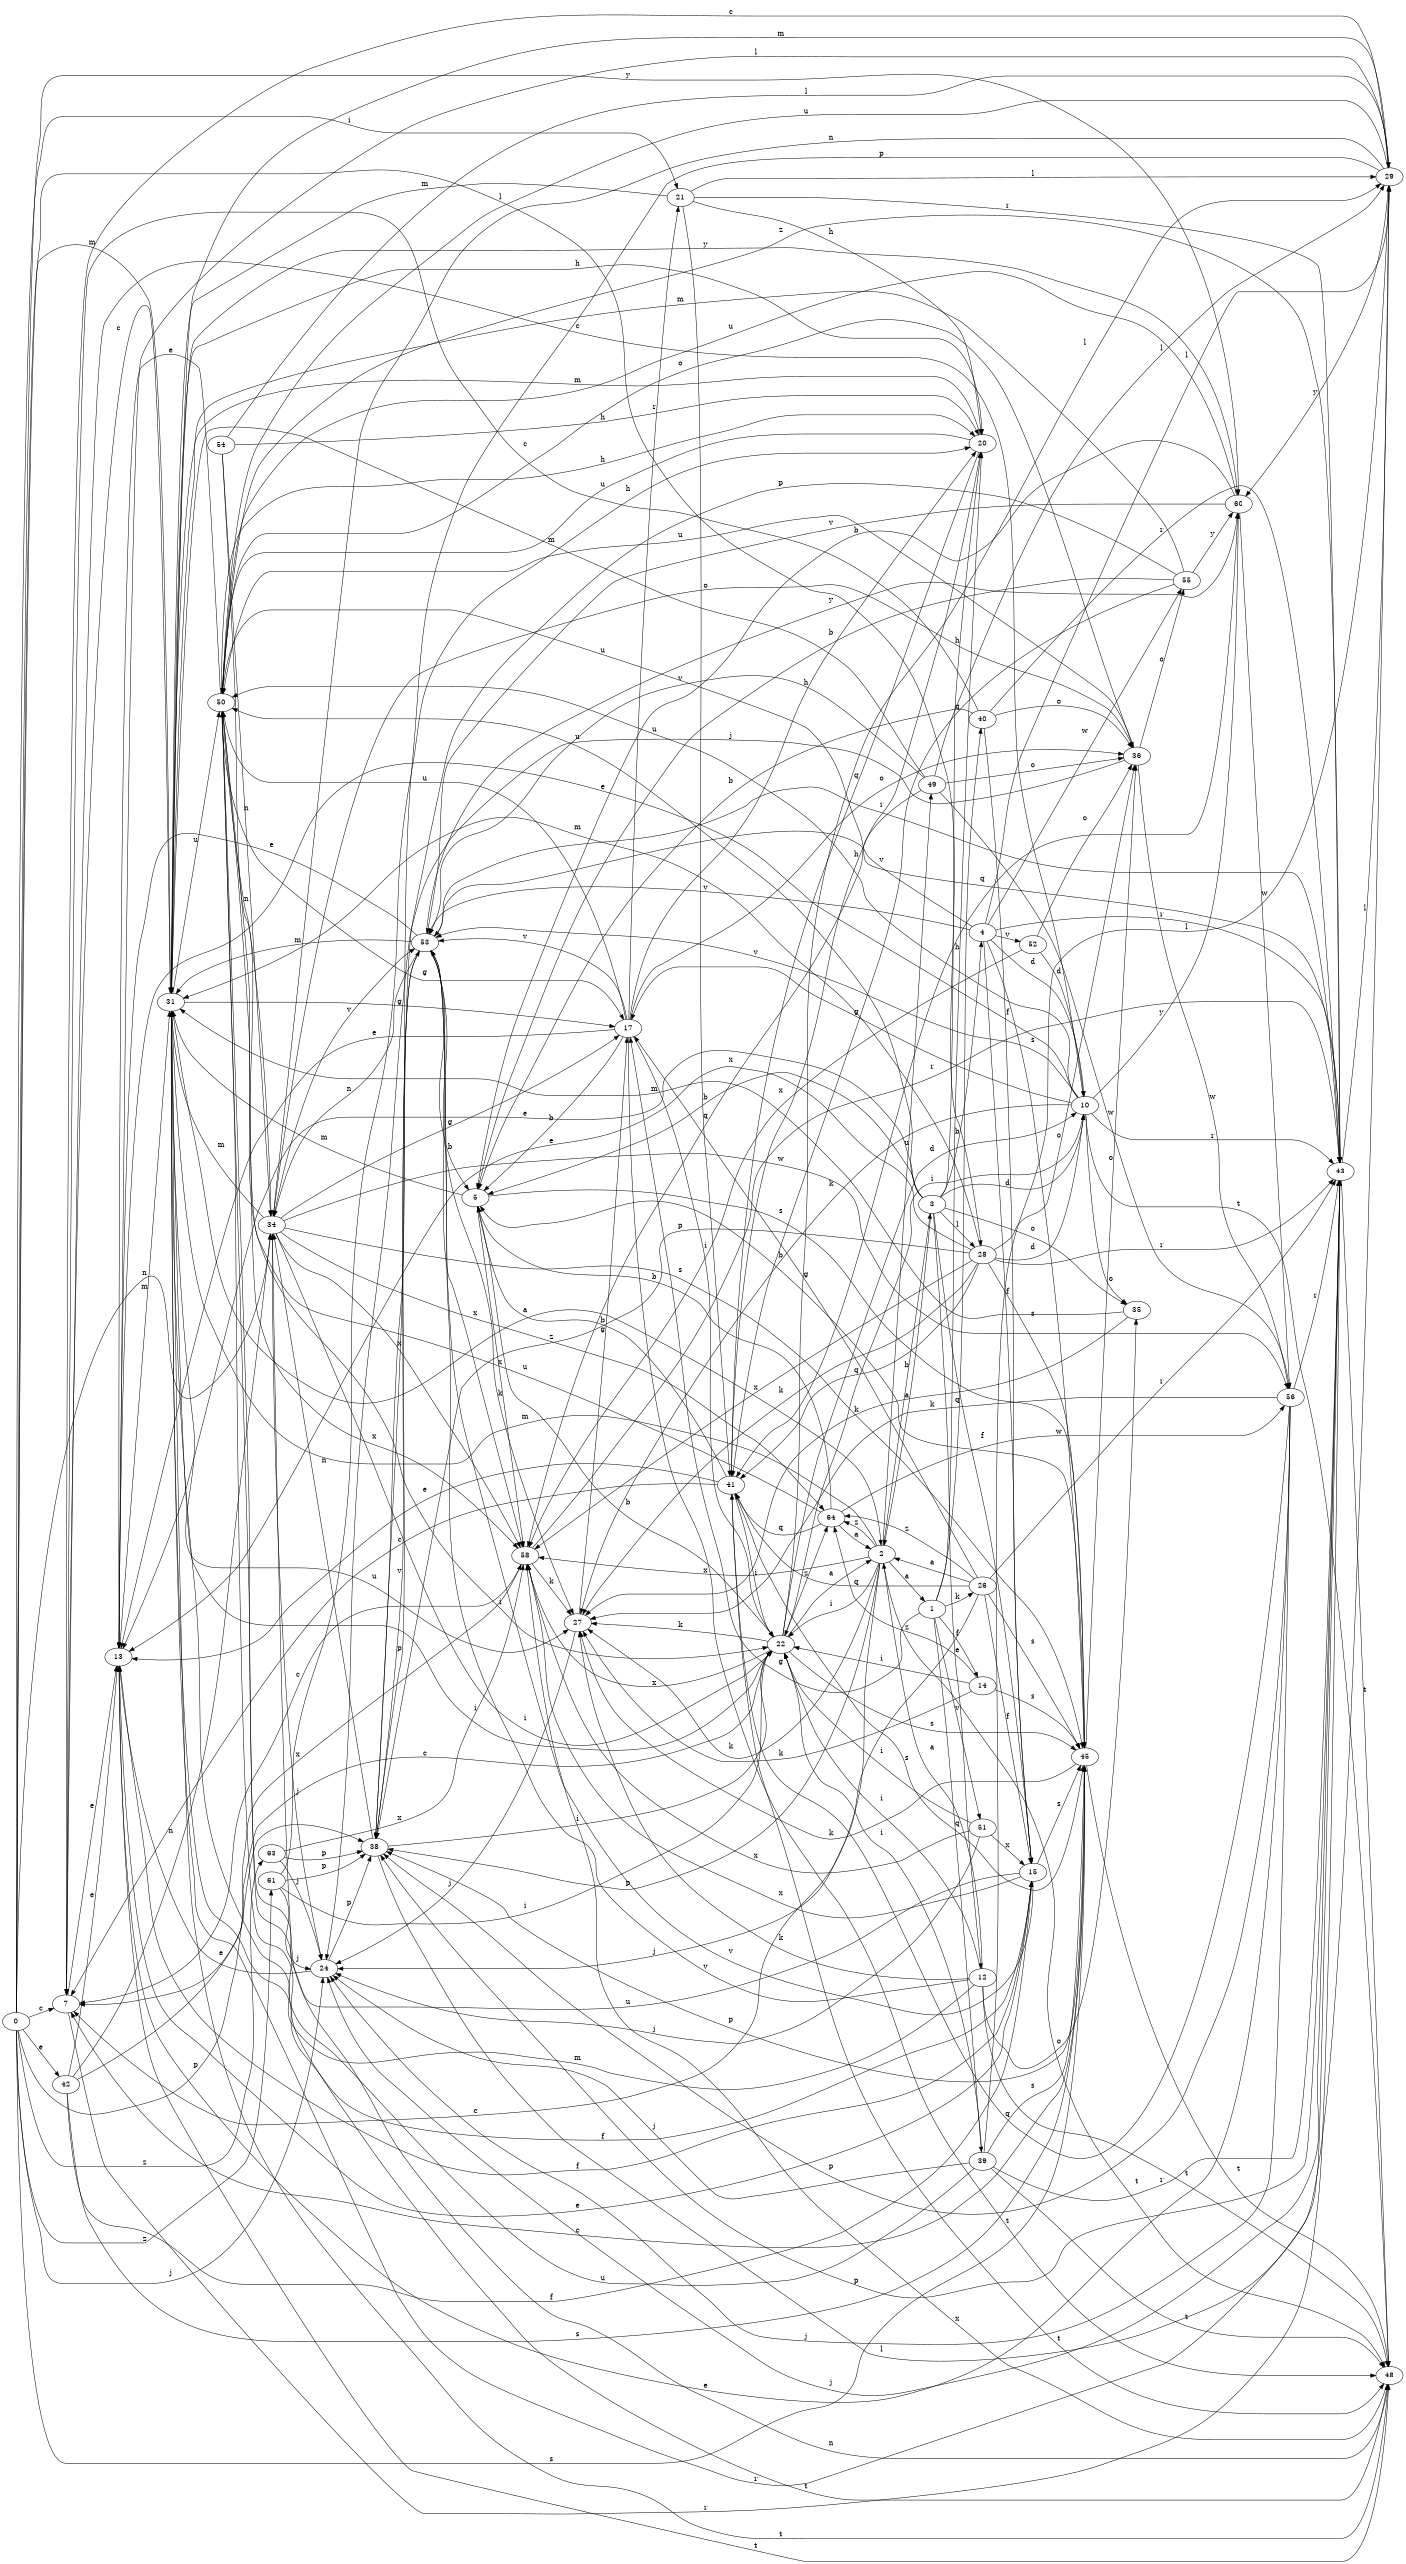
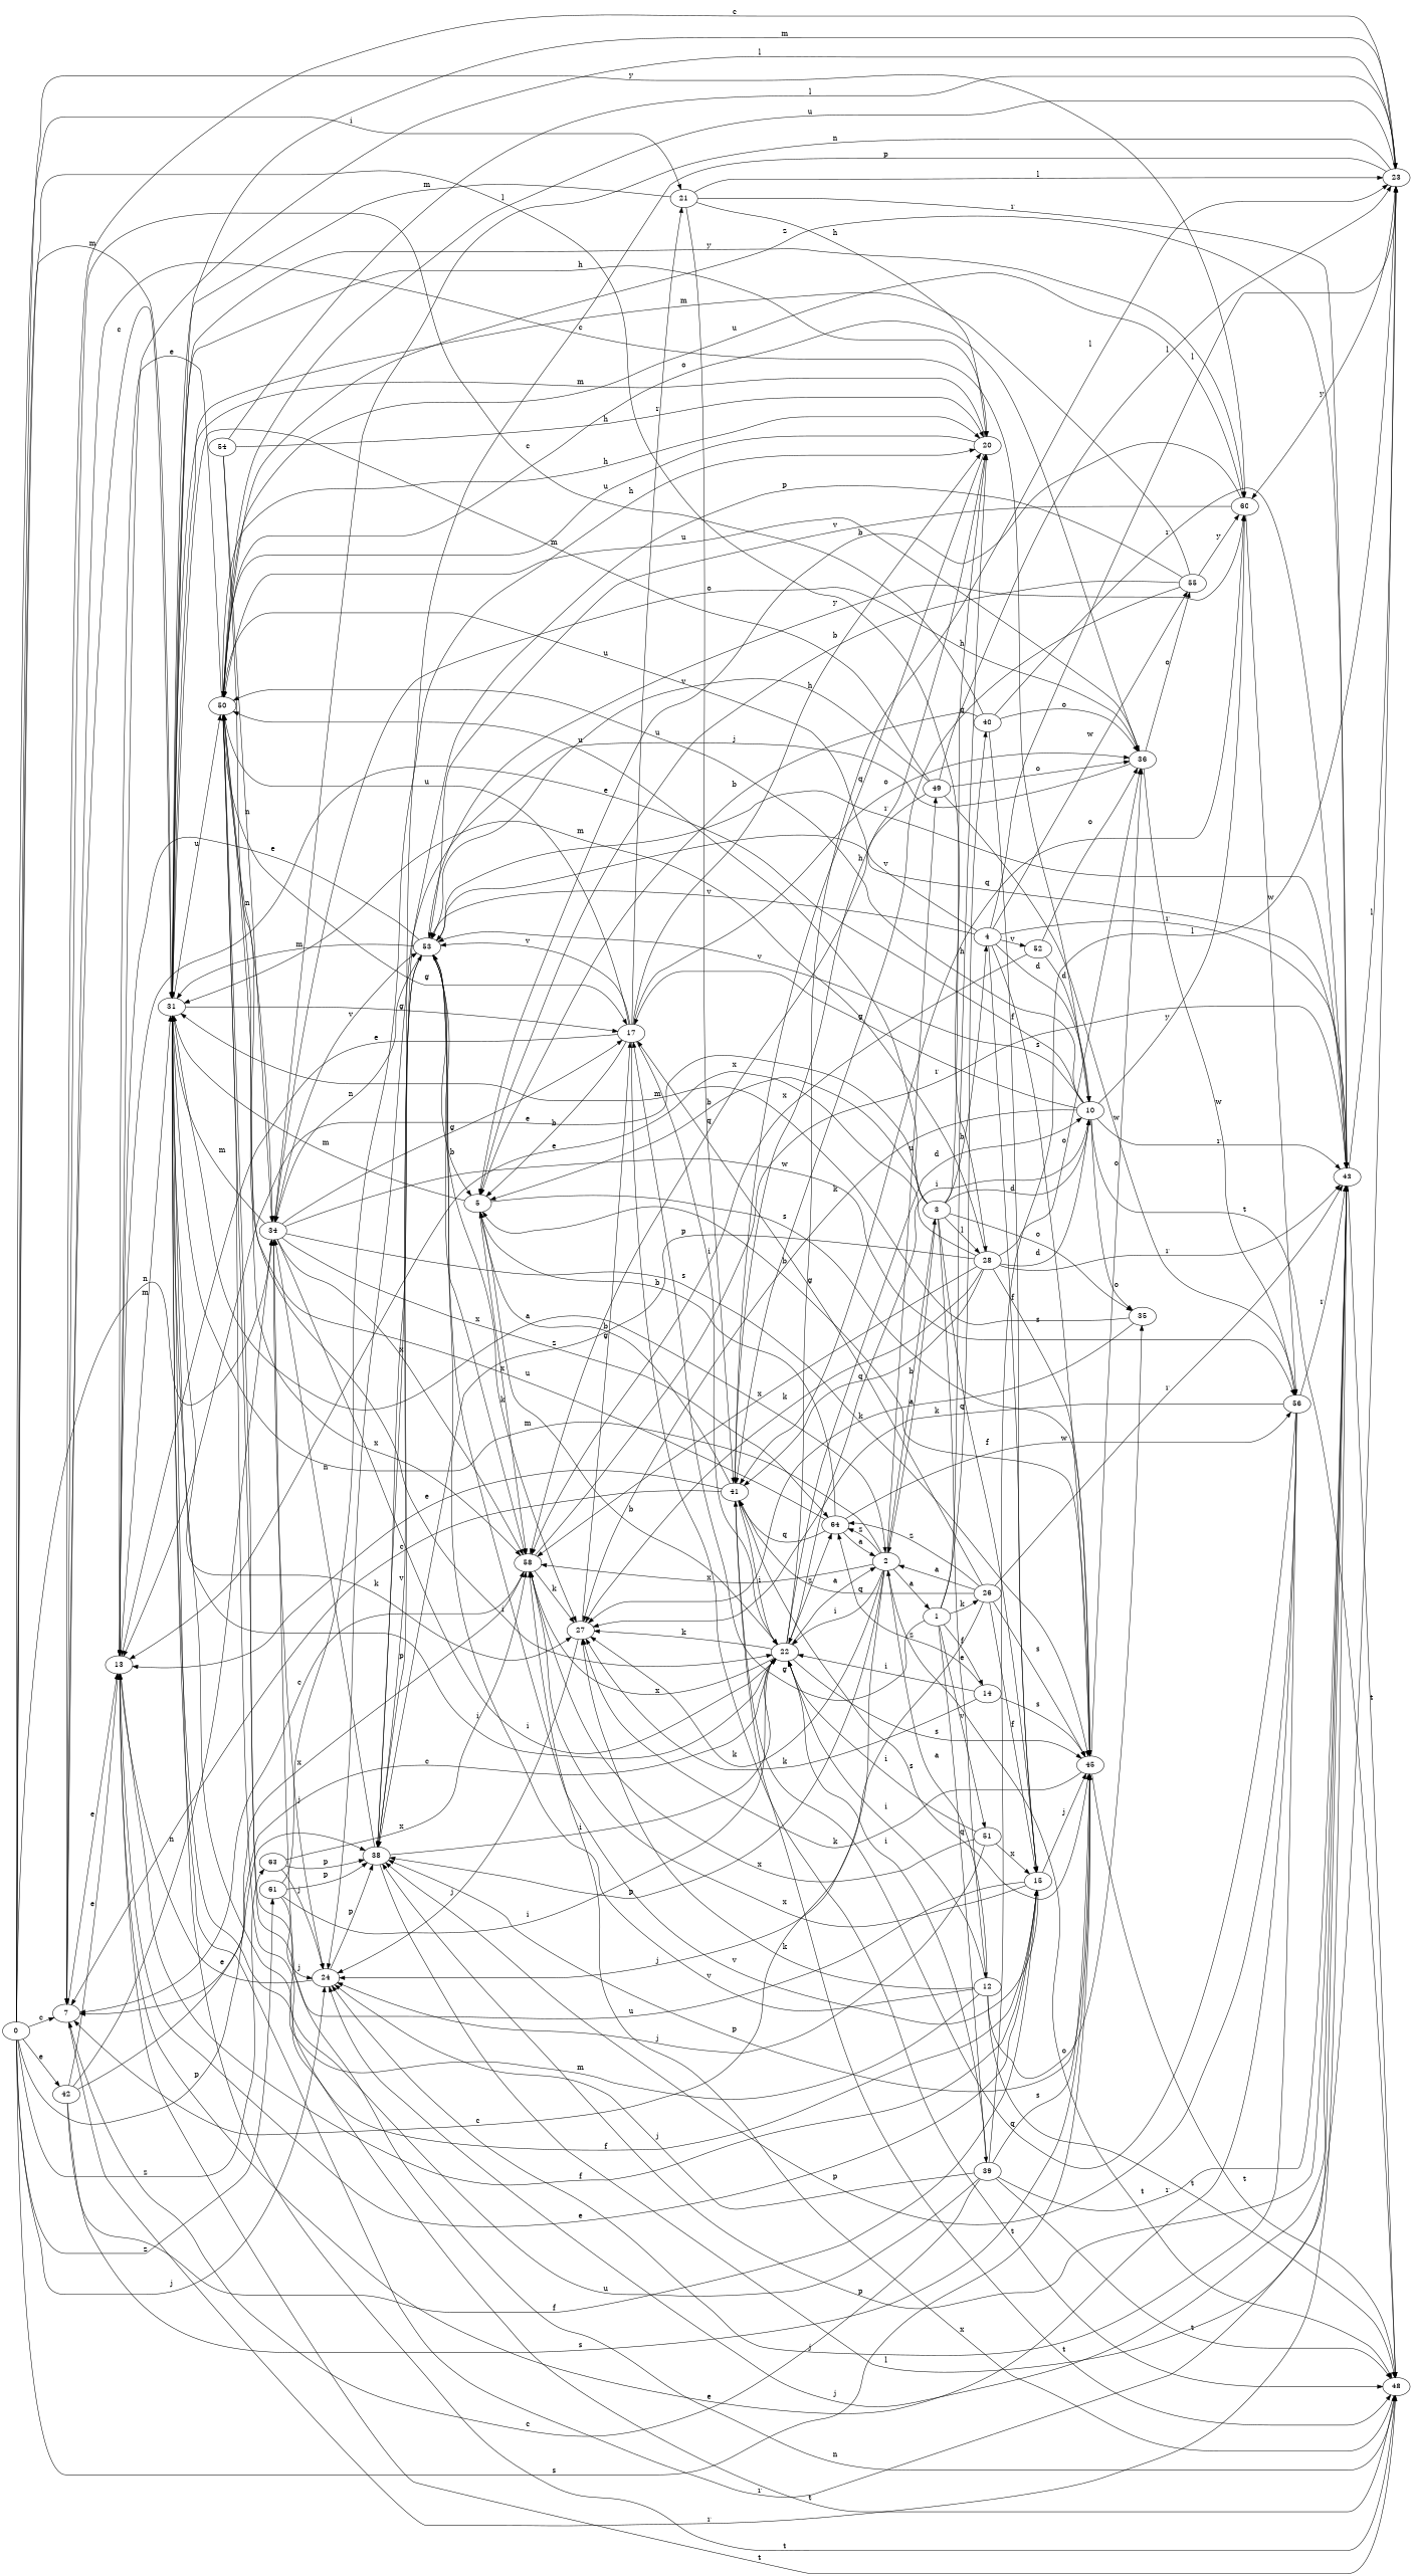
  strict digraph {
    rankdir=LR
    0
    7
    21
    24
    28
    31
    34
    38
    42
    45
    60
    61
    63
    13
    43
    20
-   29
+   29 [label=23]
    41
    27
    58
    10
    36
    17
    2
    22
    48
    15
    50
    64
    53
    56
    5
    54
    1
    14
    26
    39
    40
    51
    3
    49
    4
    12
    35
    52
    55
    0 -> 7 [label=c]
    0 -> 21 [label=i]
    0 -> 24 [label=j]
    0 -> 28 [label=l]
    0 -> 31 [label=m]
    0 -> 34 [label=n]
    0 -> 38 [label=p]
    0 -> 42 [label=e]
    0 -> 45 [label=s]
    0 -> 60 [label=y]
    0 -> 61 [label=z]
    0 -> 63 [label=z]
    7 -> 13 [label=e]
    7 -> 43 [label=r]
    21 -> 31 [label=m]
    21 -> 43 [label=r]
    21 -> 20 [label=h]
    21 -> 29 [label=l]
    21 -> 41 [label=q]
    24 -> 38 [label=p]
    24 -> 13 [label=e]
    28 -> 31 [label=m]
    28 -> 38 [label=p]
    28 -> 45 [label=s]
    28 -> 13 [label=e]
    28 -> 43 [label=r]
    28 -> 41 [label=q]
    28 -> 27 [label=k]
    28 -> 58 [label=x]
    28 -> 10 [label=d]
    28 -> 36 [label=o]
    31 -> 7 [label=c]
    31 -> 60 [label=y]
    31 -> 43 [label=r]
    31 -> 20 [label=h]
-   31 -> 27 [label=u]
+   31 -> 27 [label=k]
    31 -> 17 [label=g]
    31 -> 2 [label=a]
    31 -> 22 [label=i]
    31 -> 48 [label=t]
    31 -> 15 [label=f]
    31 -> 50 [label=u]
    34 -> 24 [label=j]
    34 -> 31 [label=m]
    34 -> 45 [label=s]
    34 -> 58 [label=x]
    34 -> 36 [label=o]
    34 -> 17 [label=g]
    34 -> 22 [label=i]
    34 -> 64 [label=z]
    34 -> 53 [label=v]
    34 -> 56 [label=w]
    38 -> 34 [label=n]
    38 -> 29 [label=l]
    38 -> 22 [label=i]
    38 -> 53 [label=v]
    42 -> 34 [label=n]
    42 -> 45 [label=s]
    42 -> 13 [label=e]
    42 -> 58 [label=x]
    42 -> 15 [label=f]
-   45 -> 7 [label=c]
+   39 -> 7 [label=c]
    45 -> 38 [label=p]
    45 -> 27 [label=k]
    45 -> 36 [label=o]
    45 -> 48 [label=t]
    45 -> 5 [label=b]
    60 -> 41 [label=q]
    60 -> 50 [label=u]
    60 -> 53 [label=v]
    60 -> 56 [label=w]
    60 -> 5 [label=b]
    61 -> 24 [label=j]
    61 -> 38 [label=p]
    61 -> 20 [label=h]
    61 -> 22 [label=i]
    63 -> 24 [label=j]
    63 -> 38 [label=p]
    63 -> 58 [label=x]
    13 -> 31 [label=m]
    13 -> 29 [label=l]
    13 -> 48 [label=t]
    13 -> 15 [label=f]
    43 -> 24 [label=j]
    43 -> 38 [label=p]
    43 -> 29 [label=l]
    43 -> 48 [label=t]
    43 -> 53 [label=v]
    20 -> 31 [label=m]
    20 -> 41 [label=q]
    20 -> 50 [label=u]
    29 -> 7 [label=c]
    29 -> 31 [label=m]
    29 -> 34 [label=n]
    29 -> 38 [label=p]
    29 -> 60 [label=y]
    29 -> 50 [label=u]
    41 -> 7 [label=c]
    41 -> 45 [label=s]
    41 -> 13 [label=e]
    41 -> 20 [label=h]
    41 -> 22 [label=i]
    41 -> 48 [label=t]
    41 -> 5 [label=b]
    27 -> 24 [label=j]
    27 -> 17 [label=g]
    58 -> 7 [label=c]
    58 -> 43 [label=r]
    58 -> 27 [label=k]
    10 -> 7 [label=c]
    10 -> 60 [label=y]
    10 -> 13 [label=e]
    10 -> 43 [label=r]
    10 -> 27 [label=k]
    10 -> 17 [label=g]
    10 -> 22 [label=i]
    10 -> 48 [label=t]
    10 -> 50 [label=u]
    10 -> 53 [label=v]
    10 -> 35 [label=o]
    36 -> 24 [label=j]
    36 -> 50 [label=u]
    36 -> 56 [label=w]
    36 -> 55 [label=o]
    17 -> 21 [label=r]
    17 -> 13 [label=e]
    17 -> 20 [label=h]
    17 -> 36 [label=o]
    17 -> 22 [label=i]
    17 -> 48 [label=t]
    17 -> 50 [label=u]
    17 -> 53 [label=v]
    17 -> 5 [label=b]
    2 -> 7 [label=c]
    2 -> 31 [label=m]
    2 -> 38 [label=p]
    2 -> 27 [label=k]
    2 -> 58 [label=x]
    2 -> 22 [label=i]
    2 -> 48 [label=t]
    2 -> 64 [label=z]
    2 -> 1 [label=a]
    2 -> 3 [label=b]
    2 -> 49 [label=u]
    22 -> 7 [label=c]
    22 -> 45 [label=s]
    22 -> 29 [label=l]
    22 -> 27 [label=k]
    22 -> 58 [label=x]
    22 -> 10 [label=d]
    22 -> 2 [label=a]
    22 -> 64 [label=z]
    22 -> 5 [label=b]
    48 -> 34 [label=n]
    48 -> 58 [label=x]
-   15 -> 45 [label=s]
+   15 -> 45 [label=j]
    15 -> 13 [label=e]
    15 -> 58 [label=x]
    15 -> 50 [label=u]
    15 -> 53 [label=v]
    50 -> 34 [label=n]
    50 -> 13 [label=e]
    50 -> 43 [label=z]
    50 -> 20 [label=h]
    50 -> 58 [label=x]
    50 -> 36 [label=o]
    50 -> 17 [label=g]
    50 -> 48 [label=t]
    64 -> 41 [label=q]
    64 -> 2 [label=a]
    64 -> 50 [label=u]
    64 -> 56 [label=w]
    64 -> 5 [label=b]
    53 -> 31 [label=m]
    53 -> 34 [label=n]
    53 -> 38 [label=p]
    53 -> 60 [label=y]
    53 -> 13 [label=e]
    53 -> 43 [label=r]
    53 -> 27 [label=k]
    53 -> 58 [label=x]
    53 -> 5 [label=b]
    56 -> 24 [label=j]
    56 -> 38 [label=p]
    56 -> 13 [label=e]
    56 -> 43 [label=r]
    56 -> 41 [label=q]
    56 -> 27 [label=k]
    5 -> 31 [label=m]
    5 -> 45 [label=s]
    5 -> 58 [label=x]
    54 -> 34 [label=n]
    54 -> 20 [label=h]
    54 -> 29 [label=l]
    54 -> 22 [label=i]
    1 -> 20 [label=h]
    1 -> 17 [label=g]
    1 -> 14 [label=f]
    1 -> 26 [label=k]
    1 -> 39 [label=q]
    1 -> 40 [label=q]
    1 -> 51 [label=v]
    14 -> 45 [label=s]
    14 -> 27 [label=k]
    14 -> 22 [label=i]
    14 -> 64 [label=z]
    26 -> 24 [label=j]
    26 -> 45 [label=s]
    26 -> 43 [label=r]
    26 -> 41 [label=q]
    26 -> 17 [label=g]
    26 -> 2 [label=a]
    26 -> 15 [label=f]
    26 -> 64 [label=z]
    39 -> 24 [label=j]
    39 -> 45 [label=s]
    39 -> 43 [label=r]
    39 -> 29 [label=l]
    39 -> 22 [label=i]
    39 -> 48 [label=t]
    39 -> 50 [label=u]
    40 -> 7 [label=c]
    40 -> 43 [label=r]
    40 -> 36 [label=o]
    40 -> 15 [label=f]
    40 -> 5 [label=b]
    51 -> 24 [label=j]
    51 -> 58 [label=x]
    51 -> 22 [label=i]
    51 -> 15 [label=x]
    3 -> 28 [label=l]
    3 -> 13 [label=e]
    3 -> 20 [label=h]
    3 -> 10 [label=d]
    3 -> 2 [label=a]
    3 -> 15 [label=f]
    3 -> 50 [label=u]
    3 -> 5 [label=b]
    3 -> 4 [label=b]
    3 -> 12 [label=e]
    3 -> 35 [label=o]
    49 -> 31 [label=m]
    49 -> 29 [label=l]
    49 -> 58 [label=x]
    49 -> 36 [label=o]
    49 -> 53 [label=v]
    49 -> 56 [label=w]
    4 -> 45 [label=s]
    4 -> 43 [label=r]
    4 -> 29 [label=l]
    4 -> 10 [label=d]
    4 -> 15 [label=f]
    4 -> 50 [label=u]
    4 -> 53 [label=v]
    4 -> 52 [label=v]
    4 -> 55 [label=w]
    12 -> 31 [label=m]
    12 -> 27 [label=k]
    12 -> 2 [label=a]
    12 -> 22 [label=i]
    12 -> 48 [label=t]
    12 -> 53 [label=v]
    12 -> 35 [label=o]
    35 -> 31 [label=m]
    35 -> 27 [label=k]
    52 -> 58 [label=x]
    52 -> 10 [label=d]
    52 -> 36 [label=o]
    55 -> 31 [label=m]
    55 -> 38 [label=p]
    55 -> 60 [label=y]
    55 -> 41 [label=q]
    55 -> 5 [label=b]
  }
